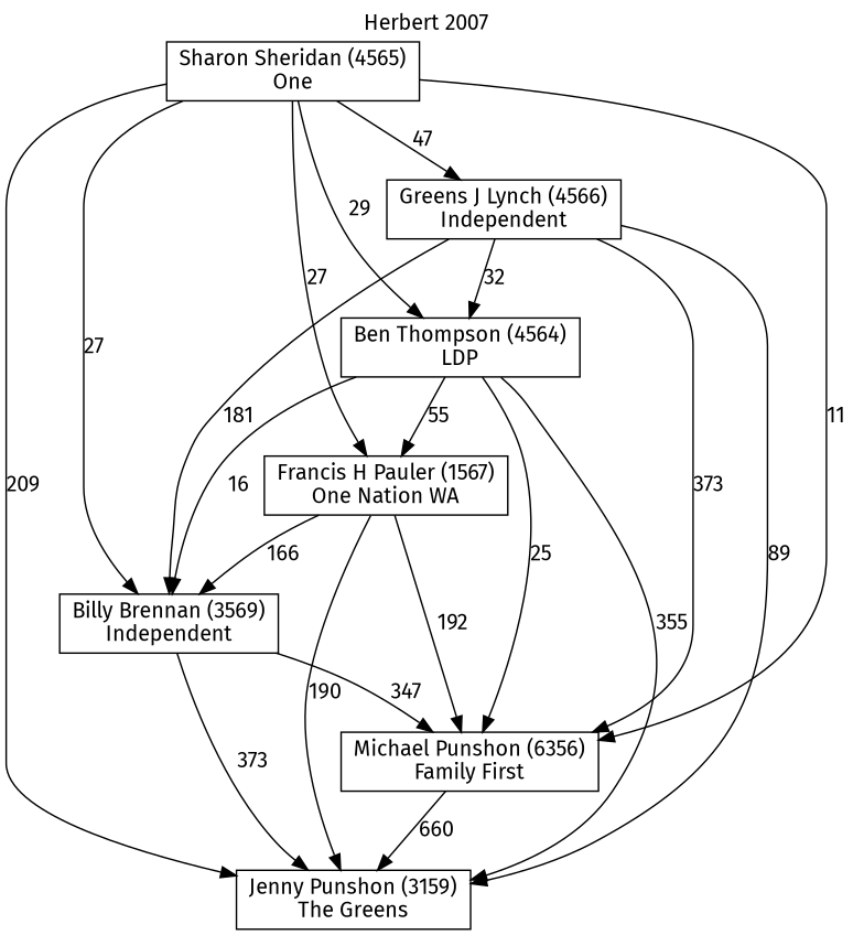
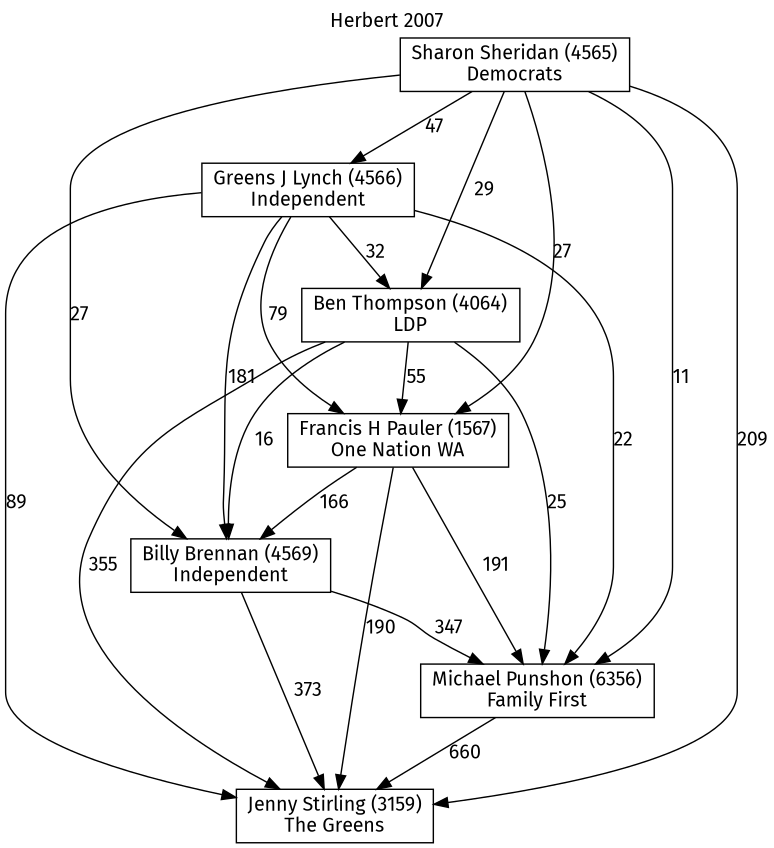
  digraph {
    fontname="Fira Sans"
    label="Herbert 2007"
    labelloc=t
    mclimit=10
    node [fontname="Fira Sans" shape=box]
    edge [fontname="Fira Sans"]
-   n1 [label="Ben Thompson (4564)\nLDP"]
-   n2 [label="Billy Brennan (3569)\nIndependent"]
+   n1 [label="Ben Thompson (4064)\nLDP"]
+   n2 [label="Billy Brennan (4569)\nIndependent"]
    n3 [label="Francis H Pauler (1567)\nOne Nation WA"]
-   n4 [label="Jenny Punshon (3159)\nThe Greens"]
+   n4 [label="Jenny Stirling (3159)\nThe Greens"]
    n5 [label="Michael Punshon (6356)\nFamily First"]
    n6 [label="Greens J Lynch (4566)\nIndependent"]
-   n7 [label="Sharon Sheridan (4565)\nOne"]
+   n7 [label="Sharon Sheridan (4565)\nDemocrats"]
    n1 -> n2 [label=16]
    n1 -> n3 [label=55]
    n1 -> n4 [label=355]
    n1 -> n5 [label=25]
    n2 -> n4 [label=373]
    n2 -> n5 [label=347]
    n3 -> n2 [label=166]
    n3 -> n4 [label=190]
-   n3 -> n5 [label=192]
+   n3 -> n5 [label=191]
    n5 -> n4 [label=660]
    n6 -> n1 [label=32]
    n6 -> n2 [label=181]
+   n6 -> n3 [label=79]
    n6 -> n4 [label=89]
-   n6 -> n5 [label=373]
+   n6 -> n5 [label=22]
    n7 -> n1 [label=29]
    n7 -> n2 [label=27]
    n7 -> n3 [label=27]
    n7 -> n4 [label=209]
    n7 -> n5 [label=11]
    n7 -> n6 [label=47]
  }
